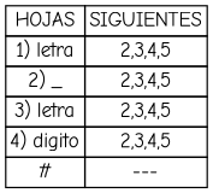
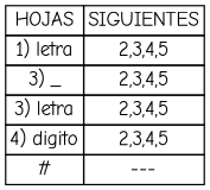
  digraph {
    nodesep=0.5
    ranksep=2
    fontname="Comic Neue"
-   n1 [label=< <table border="0" cellborder="1" cellspacing="0"> <tr> <td>HOJAS</td> <td>SIGUIENTES</td> </tr> <tr> <td>1) letra</td> <td>2,3,4,5</td> </tr> <tr> <td>2) _</td> <td>2,3,4,5</td> </tr> <tr> <td>3) letra</td> <td>2,3,4,5</td> </tr> <tr> <td>4) digito</td> <td>2,3,4,5</td> </tr> <tr> <td>#</td> <td>---</td> </tr> </table>> shape=plain fontname="Comic Neue"]
+   n1 [label=< <table border="0" cellborder="1" cellspacing="0"> <tr> <td>HOJAS</td> <td>SIGUIENTES</td> </tr> <tr> <td>1) letra</td> <td>2,3,4,5</td> </tr> <tr> <td>3) _</td> <td>2,3,4,5</td> </tr> <tr> <td>3) letra</td> <td>2,3,4,5</td> </tr> <tr> <td>4) digito</td> <td>2,3,4,5</td> </tr> <tr> <td>#</td> <td>---</td> </tr> </table>> shape=plain fontname="Comic Neue"]
  }
